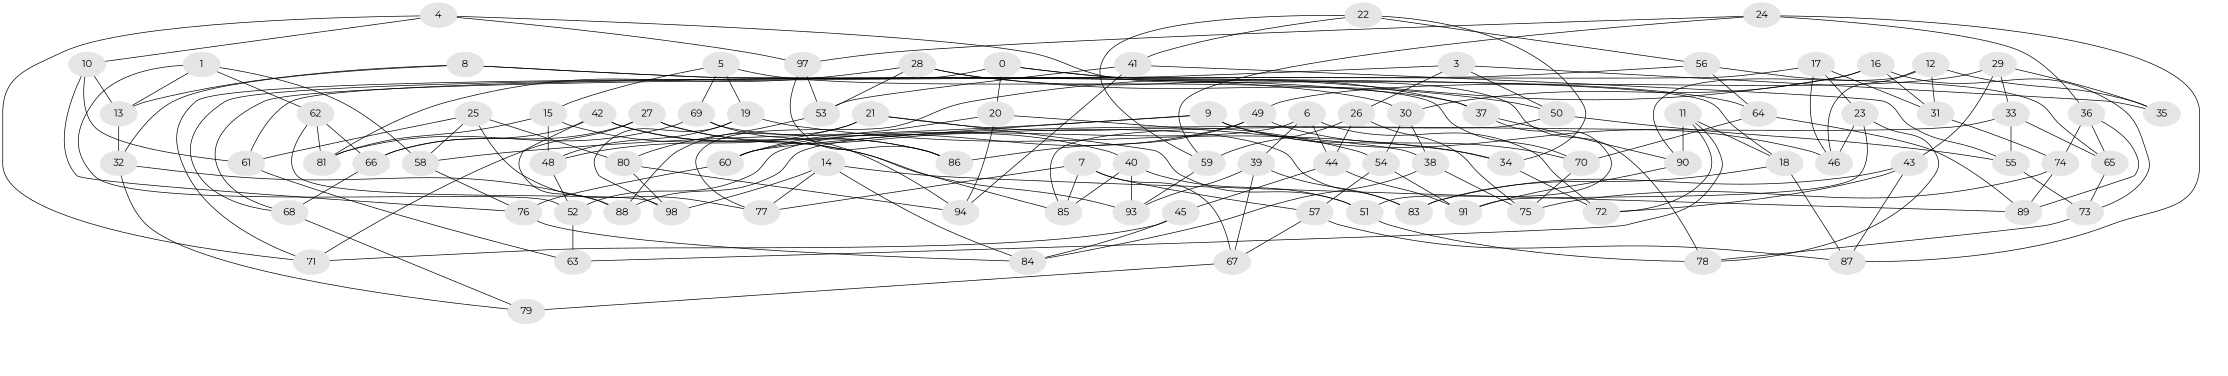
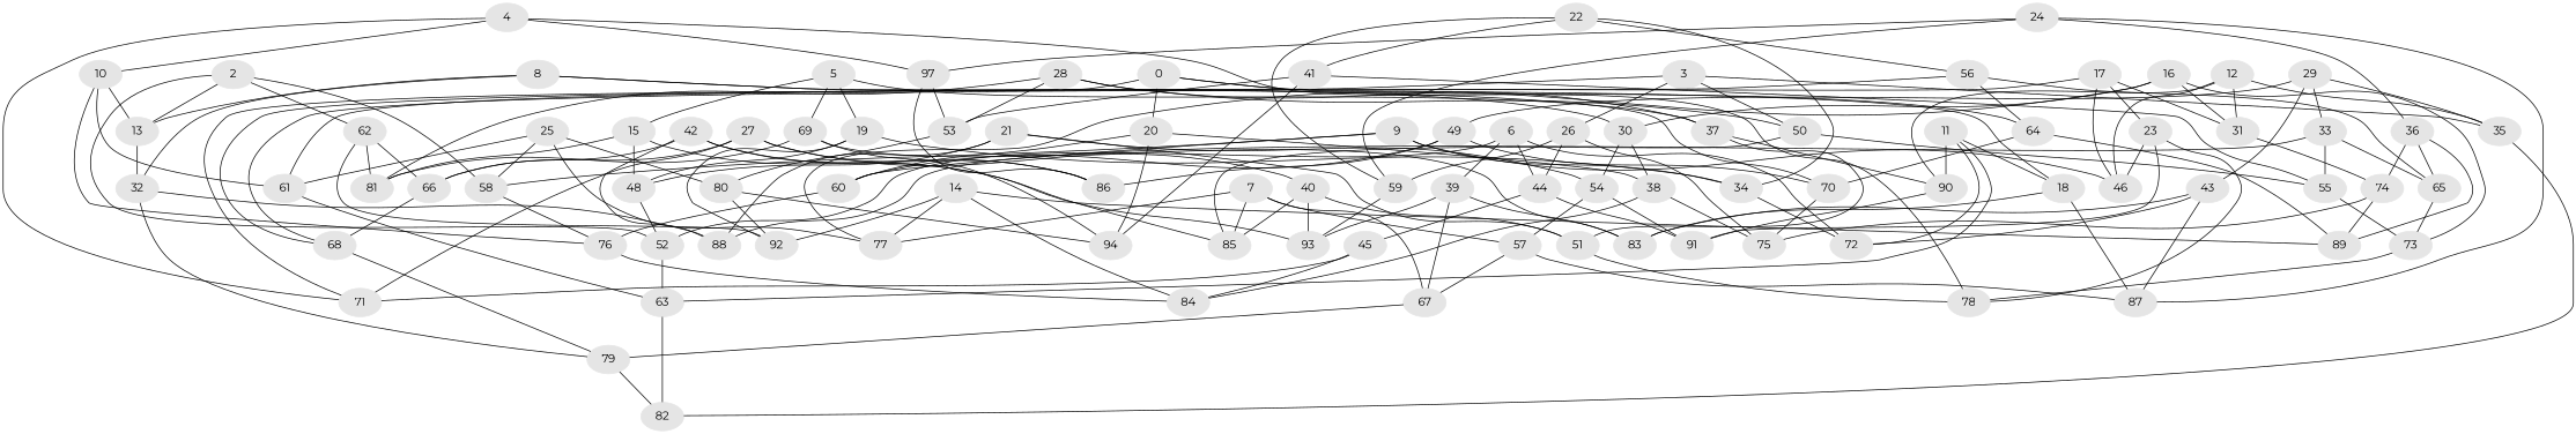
  graph {
    fontname=Montserrat
    node [color=gray90 fontname=Montserrat style=filled]
    edge [fontname=Montserrat]
-   1
+   1 [label=2]
    13
    52
    58
    62
    32
    63
    76
-   92 [label=98]
+   92
    81
    66
    n12 [label=0]
    18
    20
    64
    71
    83
    87
    60
    38
    94
    70
    89
    3
    26
    35
    50
    68
    44
    59
    75
+   82
    85
    55
    79
    4
    10
    n38 [label=97]
    78
    61
    86
    53
    5
    15
    19
    37
    69
    48
    93
    34
    90
    51
    6
    39
    72
    67
    91
    45
    7
    57
    77
    8
    30
    54
    88
    9
    46
    84
    11
    12
    31
    74
    14
    16
    73
    17
    23
    21
    22
    41
    56
    65
    24
    36
    25
    80
    27
    40
    28
    29
    33
    43
    49
    42
    1 -- 13
    1 -- 52
    1 -- 58
    1 -- 62
    13 -- 32
    52 -- 63
    58 -- 76
    62 -- 92
    62 -- 81
    62 -- 66
    32 -- 79
    32 -- 88
+   63 -- 82
    76 -- 84
    66 -- 68
    n12 -- 18
    n12 -- 20
    n12 -- 64
    n12 -- 71
    18 -- 83
    18 -- 87
    20 -- 60
    20 -- 38
    20 -- 94
    64 -- 70
    64 -- 89
    60 -- 76
    38 -- 75
    38 -- 84
    70 -- 75
    3 -- 26
    3 -- 35
    3 -- 50
    3 -- 68
    26 -- 44
    26 -- 59
    26 -- 75
+   35 -- 82
    50 -- 85
    50 -- 55
    68 -- 79
    44 -- 91
    44 -- 45
    59 -- 93
    55 -- 73
+   79 -- 82
    4 -- 71
    4 -- 10
    4 -- n38
    4 -- 78
    10 -- 13
    10 -- 76
    10 -- 61
    n38 -- 86
    n38 -- 53
    61 -- 63
    53 -- 80
    5 -- 15
    5 -- 19
    5 -- 37
    5 -- 69
    15 -- 81
    15 -- 48
    15 -- 93
    19 -- 92
    19 -- 48
    19 -- 34
    37 -- 90
    37 -- 51
    69 -- 81
    69 -- 83
    69 -- 94
    48 -- 52
    34 -- 72
    90 -- 91
    51 -- 78
    6 -- 52
    6 -- 44
    6 -- 39
    6 -- 72
    39 -- 83
    39 -- 93
    39 -- 67
    67 -- 79
    45 -- 71
    45 -- 84
    7 -- 85
    7 -- 67
    7 -- 57
    7 -- 77
    57 -- 87
    57 -- 67
    8 -- 13
    8 -- 32
    8 -- 70
    8 -- 30
    30 -- 38
    30 -- 54
    54 -- 91
    54 -- 57
    9 -- 58
    9 -- 60
    9 -- 34
    9 -- 46
    11 -- 63
    11 -- 18
    11 -- 90
    11 -- 72
    12 -- 35
    12 -- 90
    12 -- 46
    12 -- 31
    31 -- 74
    74 -- 89
    74 -- 75
    14 -- 92
    14 -- 89
    14 -- 77
    14 -- 84
    16 -- 77
    16 -- 30
    16 -- 31
    16 -- 73
    73 -- 78
    17 -- 61
    17 -- 46
    17 -- 31
    17 -- 23
    23 -- 78
    23 -- 91
    23 -- 46
    21 -- 48
    21 -- 51
    21 -- 54
    21 -- 88
    22 -- 59
    22 -- 34
    22 -- 41
    22 -- 56
    41 -- 94
    41 -- 55
    41 -- 53
    56 -- 64
    56 -- 68
    56 -- 65
    65 -- 73
    24 -- 87
    24 -- 59
    24 -- n38
    24 -- 36
    36 -- 89
    36 -- 74
    36 -- 65
    25 -- 58
    25 -- 61
    25 -- 77
    25 -- 80
    80 -- 92
    80 -- 94
    27 -- 66
    27 -- 71
    27 -- 86
    27 -- 40
    40 -- 85
    40 -- 93
    40 -- 51
    28 -- 81
    28 -- 50
    28 -- 53
    28 -- 37
    29 -- 35
    29 -- 33
    29 -- 43
    29 -- 49
    33 -- 55
    33 -- 88
    33 -- 65
    43 -- 83
    43 -- 87
    43 -- 72
    49 -- 60
    49 -- 70
    49 -- 86
    42 -- 66
    42 -- 85
    42 -- 86
    42 -- 88
  }
